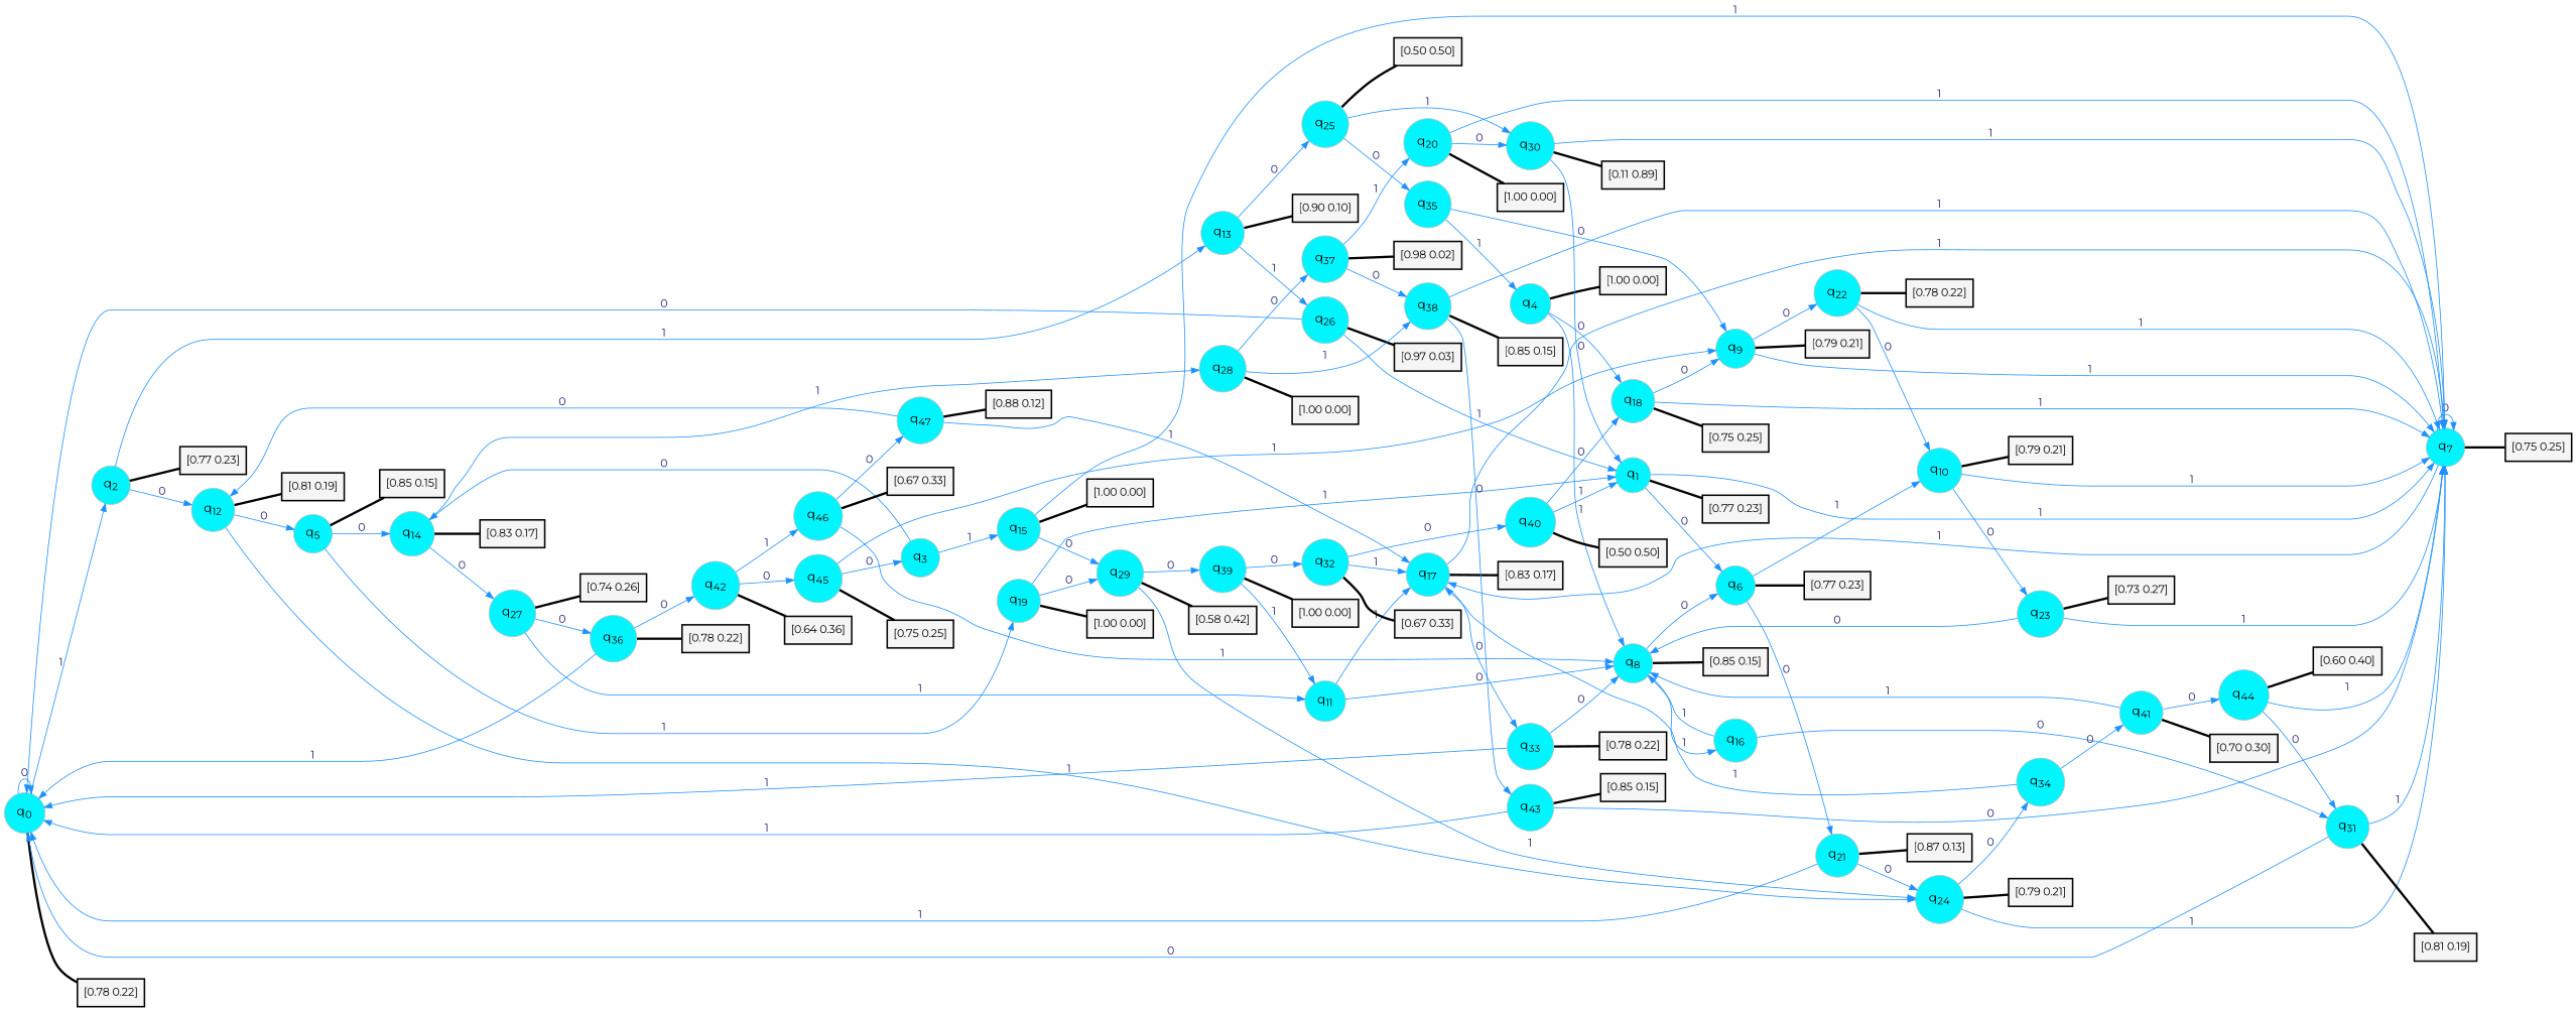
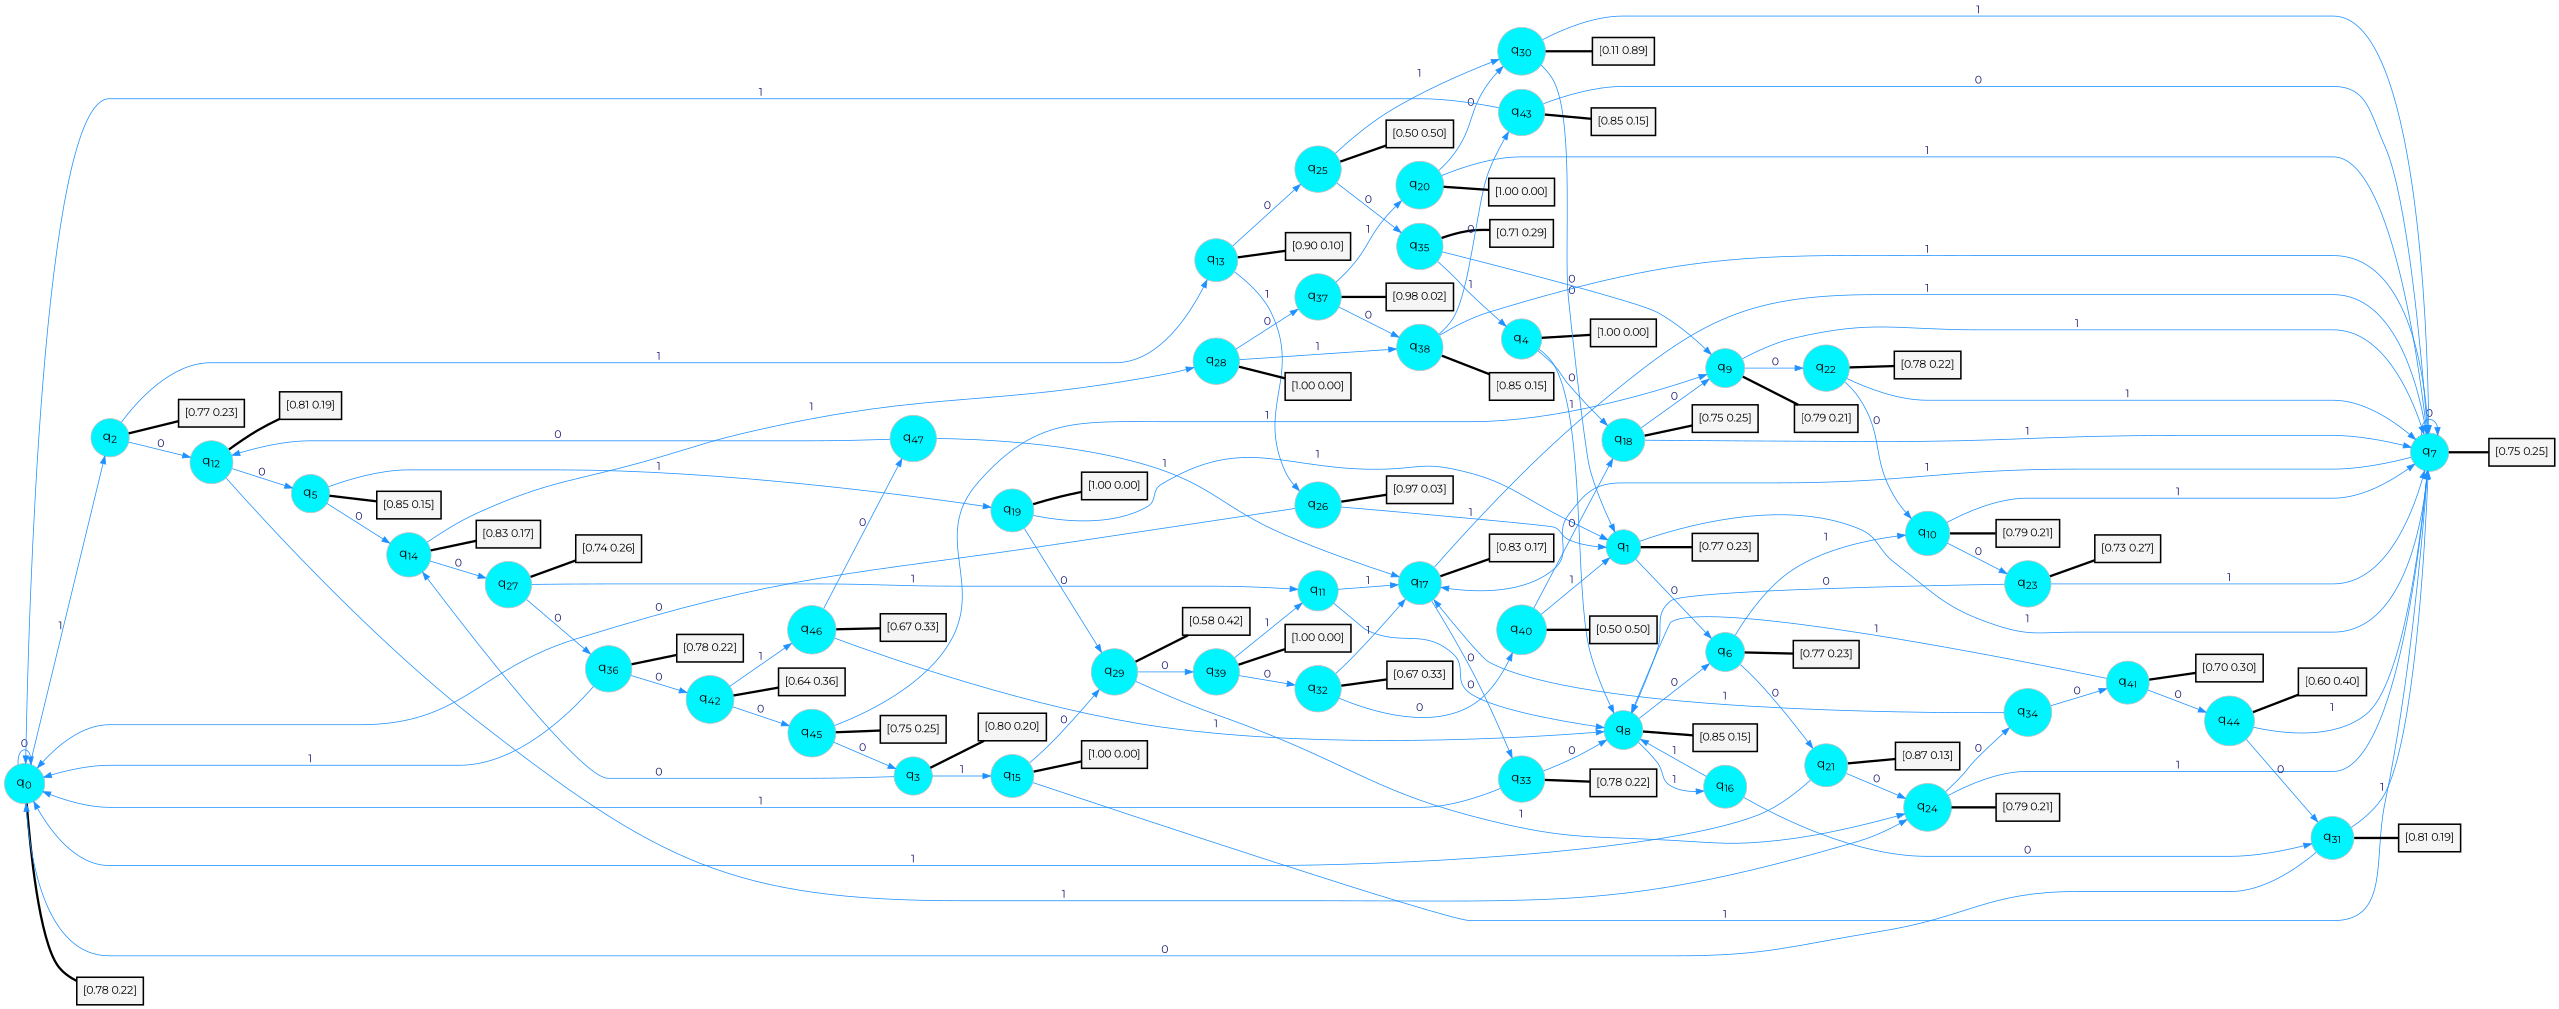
  digraph {
    fontname=Montserrat
    rankdir=LR
    node [color=gray fillcolor=turquoise1 fontcolor=black fontname=Montserrat fontsize=16 fontweight=bold shape=circle style=filled]
    edge [arrowsize=1 color=dodgerblue1 fontcolor=midnightblue fontname=Montserrat fontweight=bold penwidth=1 style=solid weight=20]
    n1 [label=<q<SUB>0</SUB>>]
    n2 [label=<q<SUB>2</SUB>>]
    n3 [color=black fillcolor=whitesmoke fontsize=14 label="[0.78 0.22]" penwidth=2 shape=box]
    n4 [label=<q<SUB>12</SUB>>]
    n5 [label=<q<SUB>13</SUB>>]
    n6 [color=black fillcolor=whitesmoke fontsize=14 label="[0.77 0.23]" penwidth=2 shape=box]
    n7 [label=<q<SUB>1</SUB>>]
    n8 [label=<q<SUB>6</SUB>>]
    n9 [label=<q<SUB>7</SUB>>]
    n10 [color=black fillcolor=whitesmoke fontsize=14 label="[0.77 0.23]" penwidth=2 shape=box]
    n11 [label=<q<SUB>10</SUB>>]
    n12 [label=<q<SUB>21</SUB>>]
    n13 [color=black fillcolor=whitesmoke fontsize=14 label="[0.77 0.23]" penwidth=2 shape=box]
    n14 [label=<q<SUB>17</SUB>>]
    n15 [color=black fillcolor=whitesmoke fontsize=14 label="[0.75 0.25]" penwidth=2 shape=box]
    n16 [label=<q<SUB>5</SUB>>]
    n17 [label=<q<SUB>24</SUB>>]
    n18 [color=black fillcolor=whitesmoke fontsize=14 label="[0.81 0.19]" penwidth=2 shape=box]
    n19 [label=<q<SUB>25</SUB>>]
    n20 [label=<q<SUB>26</SUB>>]
    n21 [color=black fillcolor=whitesmoke fontsize=14 label="[0.90 0.10]" penwidth=2 shape=box]
    n22 [label=<q<SUB>3</SUB>>]
    n23 [label=<q<SUB>14</SUB>>]
    n24 [label=<q<SUB>15</SUB>>]
+   n25 [color=black fillcolor=whitesmoke fontsize=14 label="[0.80 0.20]" penwidth=2 shape=box]
    n26 [label=<q<SUB>27</SUB>>]
    n27 [label=<q<SUB>28</SUB>>]
    n28 [color=black fillcolor=whitesmoke fontsize=14 label="[0.83 0.17]" penwidth=2 shape=box]
    n29 [label=<q<SUB>29</SUB>>]
    n30 [color=black fillcolor=whitesmoke fontsize=14 label="[1.00 0.00]" penwidth=2 shape=box]
    n31 [label=<q<SUB>4</SUB>>]
    n32 [label=<q<SUB>8</SUB>>]
    n33 [label=<q<SUB>18</SUB>>]
    n34 [color=black fillcolor=whitesmoke fontsize=14 label="[1.00 0.00]" penwidth=2 shape=box]
    n35 [label=<q<SUB>16</SUB>>]
    n36 [color=black fillcolor=whitesmoke fontsize=14 label="[0.85 0.15]" penwidth=2 shape=box]
    n37 [label=<q<SUB>9</SUB>>]
    n38 [color=black fillcolor=whitesmoke fontsize=14 label="[0.75 0.25]" penwidth=2 shape=box]
    n39 [label=<q<SUB>19</SUB>>]
    n40 [color=black fillcolor=whitesmoke fontsize=14 label="[0.85 0.15]" penwidth=2 shape=box]
    n41 [color=black fillcolor=whitesmoke fontsize=14 label="[1.00 0.00]" penwidth=2 shape=box]
    n42 [label=<q<SUB>23</SUB>>]
    n43 [color=black fillcolor=whitesmoke fontsize=14 label="[0.79 0.21]" penwidth=2 shape=box]
    n44 [color=black fillcolor=whitesmoke fontsize=14 label="[0.87 0.13]" penwidth=2 shape=box]
    n45 [label=<q<SUB>33</SUB>>]
    n46 [color=black fillcolor=whitesmoke fontsize=14 label="[0.83 0.17]" penwidth=2 shape=box]
    n47 [label=<q<SUB>31</SUB>>]
    n48 [label=<q<SUB>22</SUB>>]
    n49 [color=black fillcolor=whitesmoke fontsize=14 label="[0.79 0.21]" penwidth=2 shape=box]
    n50 [color=black fillcolor=whitesmoke fontsize=14 label="[0.78 0.22]" penwidth=2 shape=box]
    n51 [color=black fillcolor=whitesmoke fontsize=14 label="[0.73 0.27]" penwidth=2 shape=box]
    n52 [label=<q<SUB>11</SUB>>]
    n53 [label=<q<SUB>34</SUB>>]
    n54 [color=black fillcolor=whitesmoke fontsize=14 label="[0.79 0.21]" penwidth=2 shape=box]
    n55 [label=<q<SUB>30</SUB>>]
    n56 [label=<q<SUB>35</SUB>>]
    n57 [color=black fillcolor=whitesmoke fontsize=14 label="[0.50 0.50]" penwidth=2 shape=box]
    n58 [color=black fillcolor=whitesmoke fontsize=14 label="[0.97 0.03]" penwidth=2 shape=box]
    n59 [label=<q<SUB>36</SUB>>]
    n60 [color=black fillcolor=whitesmoke fontsize=14 label="[0.74 0.26]" penwidth=2 shape=box]
    n61 [label=<q<SUB>37</SUB>>]
    n62 [label=<q<SUB>38</SUB>>]
    n63 [color=black fillcolor=whitesmoke fontsize=14 label="[1.00 0.00]" penwidth=2 shape=box]
    n64 [label=<q<SUB>39</SUB>>]
    n65 [color=black fillcolor=whitesmoke fontsize=14 label="[0.58 0.42]" penwidth=2 shape=box]
    n66 [color=black fillcolor=whitesmoke fontsize=14 label="[0.81 0.19]" penwidth=2 shape=box]
    n67 [color=black fillcolor=whitesmoke fontsize=14 label="[0.78 0.22]" penwidth=2 shape=box]
    n68 [label=<q<SUB>20</SUB>>]
    n69 [color=black fillcolor=whitesmoke fontsize=14 label="[1.00 0.00]" penwidth=2 shape=box]
    n70 [color=black fillcolor=whitesmoke fontsize=14 label="[0.11 0.89]" penwidth=2 shape=box]
    n71 [label=<q<SUB>41</SUB>>]
+   n72 [color=black fillcolor=whitesmoke fontsize=14 label="[0.71 0.29]" penwidth=2 shape=box]
    n73 [label=<q<SUB>42</SUB>>]
    n74 [color=black fillcolor=whitesmoke fontsize=14 label="[0.78 0.22]" penwidth=2 shape=box]
    n75 [color=black fillcolor=whitesmoke fontsize=14 label="[0.98 0.02]" penwidth=2 shape=box]
    n76 [label=<q<SUB>43</SUB>>]
    n77 [color=black fillcolor=whitesmoke fontsize=14 label="[0.85 0.15]" penwidth=2 shape=box]
    n78 [label=<q<SUB>32</SUB>>]
    n79 [color=black fillcolor=whitesmoke fontsize=14 label="[1.00 0.00]" penwidth=2 shape=box]
    n80 [label=<q<SUB>40</SUB>>]
    n81 [color=black fillcolor=whitesmoke fontsize=14 label="[0.67 0.33]" penwidth=2 shape=box]
    n82 [color=black fillcolor=whitesmoke fontsize=14 label="[0.50 0.50]" penwidth=2 shape=box]
    n83 [label=<q<SUB>44</SUB>>]
    n84 [color=black fillcolor=whitesmoke fontsize=14 label="[0.70 0.30]" penwidth=2 shape=box]
    n85 [label=<q<SUB>45</SUB>>]
    n86 [label=<q<SUB>46</SUB>>]
    n87 [color=black fillcolor=whitesmoke fontsize=14 label="[0.64 0.36]" penwidth=2 shape=box]
    n88 [color=black fillcolor=whitesmoke fontsize=14 label="[0.85 0.15]" penwidth=2 shape=box]
    n89 [color=black fillcolor=whitesmoke fontsize=14 label="[0.60 0.40]" penwidth=2 shape=box]
    n90 [color=black fillcolor=whitesmoke fontsize=14 label="[0.75 0.25]" penwidth=2 shape=box]
    n91 [label=<q<SUB>47</SUB>>]
    n92 [color=black fillcolor=whitesmoke fontsize=14 label="[0.67 0.33]" penwidth=2 shape=box]
-   n93 [color=black fillcolor=whitesmoke fontsize=14 label="[0.88 0.12]" penwidth=2 shape=box]
    n1 -> n1 [label=0]
    n1 -> n2 [label=1]
    n1 -> n3 [arrowhead=none color=black penwidth=3]
    n2 -> n4 [label=0]
    n2 -> n5 [label=1]
    n2 -> n6 [arrowhead=none color=black penwidth=3]
    n4 -> n16 [label=0]
    n4 -> n17 [label=1]
    n4 -> n18 [arrowhead=none color=black penwidth=3]
    n5 -> n19 [label=0]
    n5 -> n20 [label=1]
    n5 -> n21 [arrowhead=none color=black penwidth=3]
    n7 -> n8 [label=0]
    n7 -> n9 [label=1]
    n7 -> n10 [arrowhead=none color=black penwidth=3]
    n8 -> n11 [label=1]
    n8 -> n12 [label=0]
    n8 -> n13 [arrowhead=none color=black penwidth=3]
    n9 -> n9 [label=0]
    n9 -> n14 [label=1]
    n9 -> n15 [arrowhead=none color=black penwidth=3]
    n11 -> n9 [label=1]
    n11 -> n42 [label=0]
    n11 -> n43 [arrowhead=none color=black penwidth=3]
    n12 -> n1 [label=1]
    n12 -> n17 [label=0]
    n12 -> n44 [arrowhead=none color=black penwidth=3]
    n14 -> n9 [label=1]
    n14 -> n45 [label=0]
    n14 -> n46 [arrowhead=none color=black penwidth=3]
    n16 -> n23 [label=0]
    n16 -> n39 [label=1]
    n16 -> n40 [arrowhead=none color=black penwidth=3]
    n17 -> n9 [label=1]
    n17 -> n53 [label=0]
    n17 -> n54 [arrowhead=none color=black penwidth=3]
    n19 -> n55 [label=1]
    n19 -> n56 [label=0]
    n19 -> n57 [arrowhead=none color=black penwidth=3]
    n20 -> n1 [label=0]
    n20 -> n7 [label=1]
    n20 -> n58 [arrowhead=none color=black penwidth=3]
    n22 -> n23 [label=0]
    n22 -> n24 [label=1]
+   n22 -> n25 [arrowhead=none color=black penwidth=3]
    n23 -> n26 [label=0]
    n23 -> n27 [label=1]
    n23 -> n28 [arrowhead=none color=black penwidth=3]
    n24 -> n9 [label=1]
    n24 -> n29 [label=0]
    n24 -> n30 [arrowhead=none color=black penwidth=3]
    n26 -> n52 [label=1]
    n26 -> n59 [label=0]
    n26 -> n60 [arrowhead=none color=black penwidth=3]
    n27 -> n61 [label=0]
    n27 -> n62 [label=1]
    n27 -> n63 [arrowhead=none color=black penwidth=3]
    n29 -> n17 [label=1]
    n29 -> n64 [label=0]
    n29 -> n65 [arrowhead=none color=black penwidth=3]
    n31 -> n32 [label=1]
    n31 -> n33 [label=0]
    n31 -> n34 [arrowhead=none color=black penwidth=3]
    n32 -> n8 [label=0]
    n32 -> n35 [label=1]
    n32 -> n36 [arrowhead=none color=black penwidth=3]
    n33 -> n9 [label=1]
    n33 -> n37 [label=0]
    n33 -> n38 [arrowhead=none color=black penwidth=3]
    n35 -> n32 [label=1]
    n35 -> n47 [label=0]
    n37 -> n9 [label=1]
    n37 -> n48 [label=0]
    n37 -> n49 [arrowhead=none color=black penwidth=3]
    n39 -> n7 [label=1]
    n39 -> n29 [label=0]
    n39 -> n41 [arrowhead=none color=black penwidth=3]
    n42 -> n9 [label=1]
    n42 -> n32 [label=0]
    n42 -> n51 [arrowhead=none color=black penwidth=3]
    n45 -> n1 [label=1]
    n45 -> n32 [label=0]
    n45 -> n67 [arrowhead=none color=black penwidth=3]
    n47 -> n1 [label=0]
    n47 -> n9 [label=1]
    n47 -> n66 [arrowhead=none color=black penwidth=3]
    n48 -> n9 [label=1]
    n48 -> n11 [label=0]
    n48 -> n50 [arrowhead=none color=black penwidth=3]
    n52 -> n14 [label=1]
    n52 -> n32 [label=0]
    n53 -> n14 [label=1]
    n53 -> n71 [label=0]
    n55 -> n7 [label=0]
    n55 -> n9 [label=1]
    n55 -> n70 [arrowhead=none color=black penwidth=3]
    n56 -> n31 [label=1]
    n56 -> n37 [label=0]
+   n56 -> n72 [arrowhead=none color=black penwidth=3]
    n59 -> n1 [label=1]
    n59 -> n73 [label=0]
    n59 -> n74 [arrowhead=none color=black penwidth=3]
    n61 -> n62 [label=0]
    n61 -> n68 [label=1]
    n61 -> n75 [arrowhead=none color=black penwidth=3]
    n62 -> n9 [label=1]
    n62 -> n76 [label=0]
    n62 -> n77 [arrowhead=none color=black penwidth=3]
    n64 -> n52 [label=1]
    n64 -> n78 [label=0]
    n64 -> n79 [arrowhead=none color=black penwidth=3]
    n68 -> n9 [label=1]
    n68 -> n55 [label=0]
    n68 -> n69 [arrowhead=none color=black penwidth=3]
    n71 -> n32 [label=1]
    n71 -> n83 [label=0]
    n71 -> n84 [arrowhead=none color=black penwidth=3]
    n73 -> n85 [label=0]
    n73 -> n86 [label=1]
    n73 -> n87 [arrowhead=none color=black penwidth=3]
    n76 -> n1 [label=1]
    n76 -> n9 [label=0]
    n76 -> n88 [arrowhead=none color=black penwidth=3]
    n78 -> n14 [label=1]
    n78 -> n80 [label=0]
    n78 -> n81 [arrowhead=none color=black penwidth=3]
    n80 -> n7 [label=1]
    n80 -> n33 [label=0]
    n80 -> n82 [arrowhead=none color=black penwidth=3]
    n83 -> n9 [label=1]
    n83 -> n47 [label=0]
    n83 -> n89 [arrowhead=none color=black penwidth=3]
    n85 -> n22 [label=0]
    n85 -> n37 [label=1]
    n85 -> n90 [arrowhead=none color=black penwidth=3]
    n86 -> n32 [label=1]
    n86 -> n91 [label=0]
    n86 -> n92 [arrowhead=none color=black penwidth=3]
    n91 -> n4 [label=0]
    n91 -> n14 [label=1]
-   n91 -> n93 [arrowhead=none color=black penwidth=3]
  }
